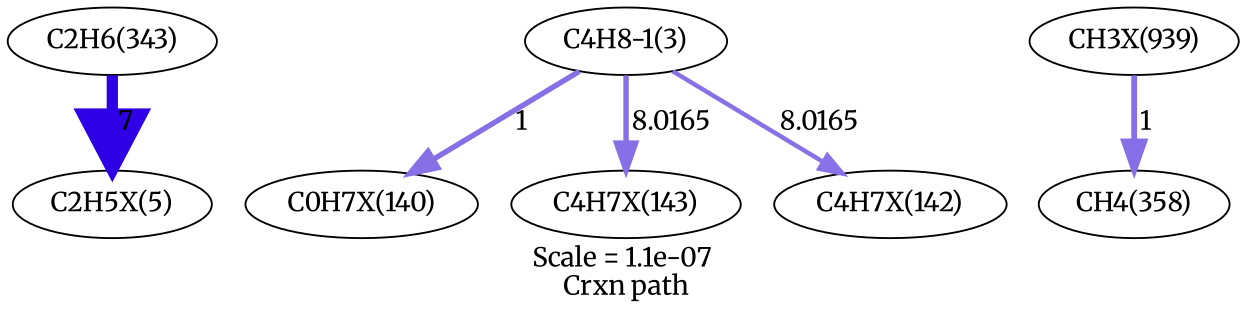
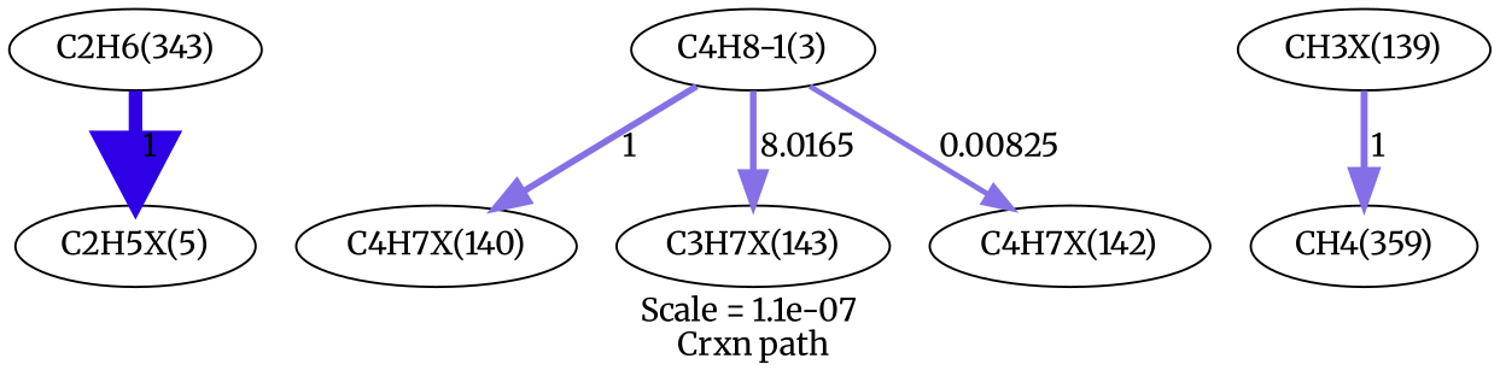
  digraph {
    fontname=Merriweather
    label="Scale = 1.1e-07\l Crxn path"
    node [fontname=Merriweather]
    edge [arrowsize=1.45 fontname=Merriweather style="setlinewidth(2.9)"]
    n1 [label="C2H6(343)"]
    n2 [label="C2H5X(5)"]
    n3 [label="C4H8-1(3)"]
-   n4 [label="C0H7X(140)"]
-   n5 [label="C4H7X(143)"]
+   n4 [label="C4H7X(140)"]
+   n5 [label="C3H7X(143)"]
    n6 [label="C4H7X(142)"]
-   n7 [label="CH3X(939)"]
-   n8 [label="CH4(358)"]
-   n1 -> n2 [arrowsize=3 color="0.7, 1.5, 0.9" label=" 7" style="setlinewidth(6)"]
+   n7 [label="CH3X(139)"]
+   n8 [label="CH4(359)"]
+   n1 -> n2 [arrowsize=3 color="0.7, 1.5, 0.9" label=" 1" style="setlinewidth(6)"]
    n3 -> n4 [color="0.7, 0.517, 0.9" label=" 1"]
    n3 -> n5 [color="0.7, 0.516, 0.9" label=" 8.0165"]
-   n3 -> n6 [arrowsize=1.19 color="0.7, 0.508, 0.9" label=" 8.0165" style="setlinewidth(2.38)"]
+   n3 -> n6 [arrowsize=1.19 color="0.7, 0.508, 0.9" label=" 0.00825" style="setlinewidth(2.38)"]
    n7 -> n8 [arrowsize=1.54 color="0.7, 0.521, 0.9" label=" 1" style="setlinewidth(3.09)"]
  }
